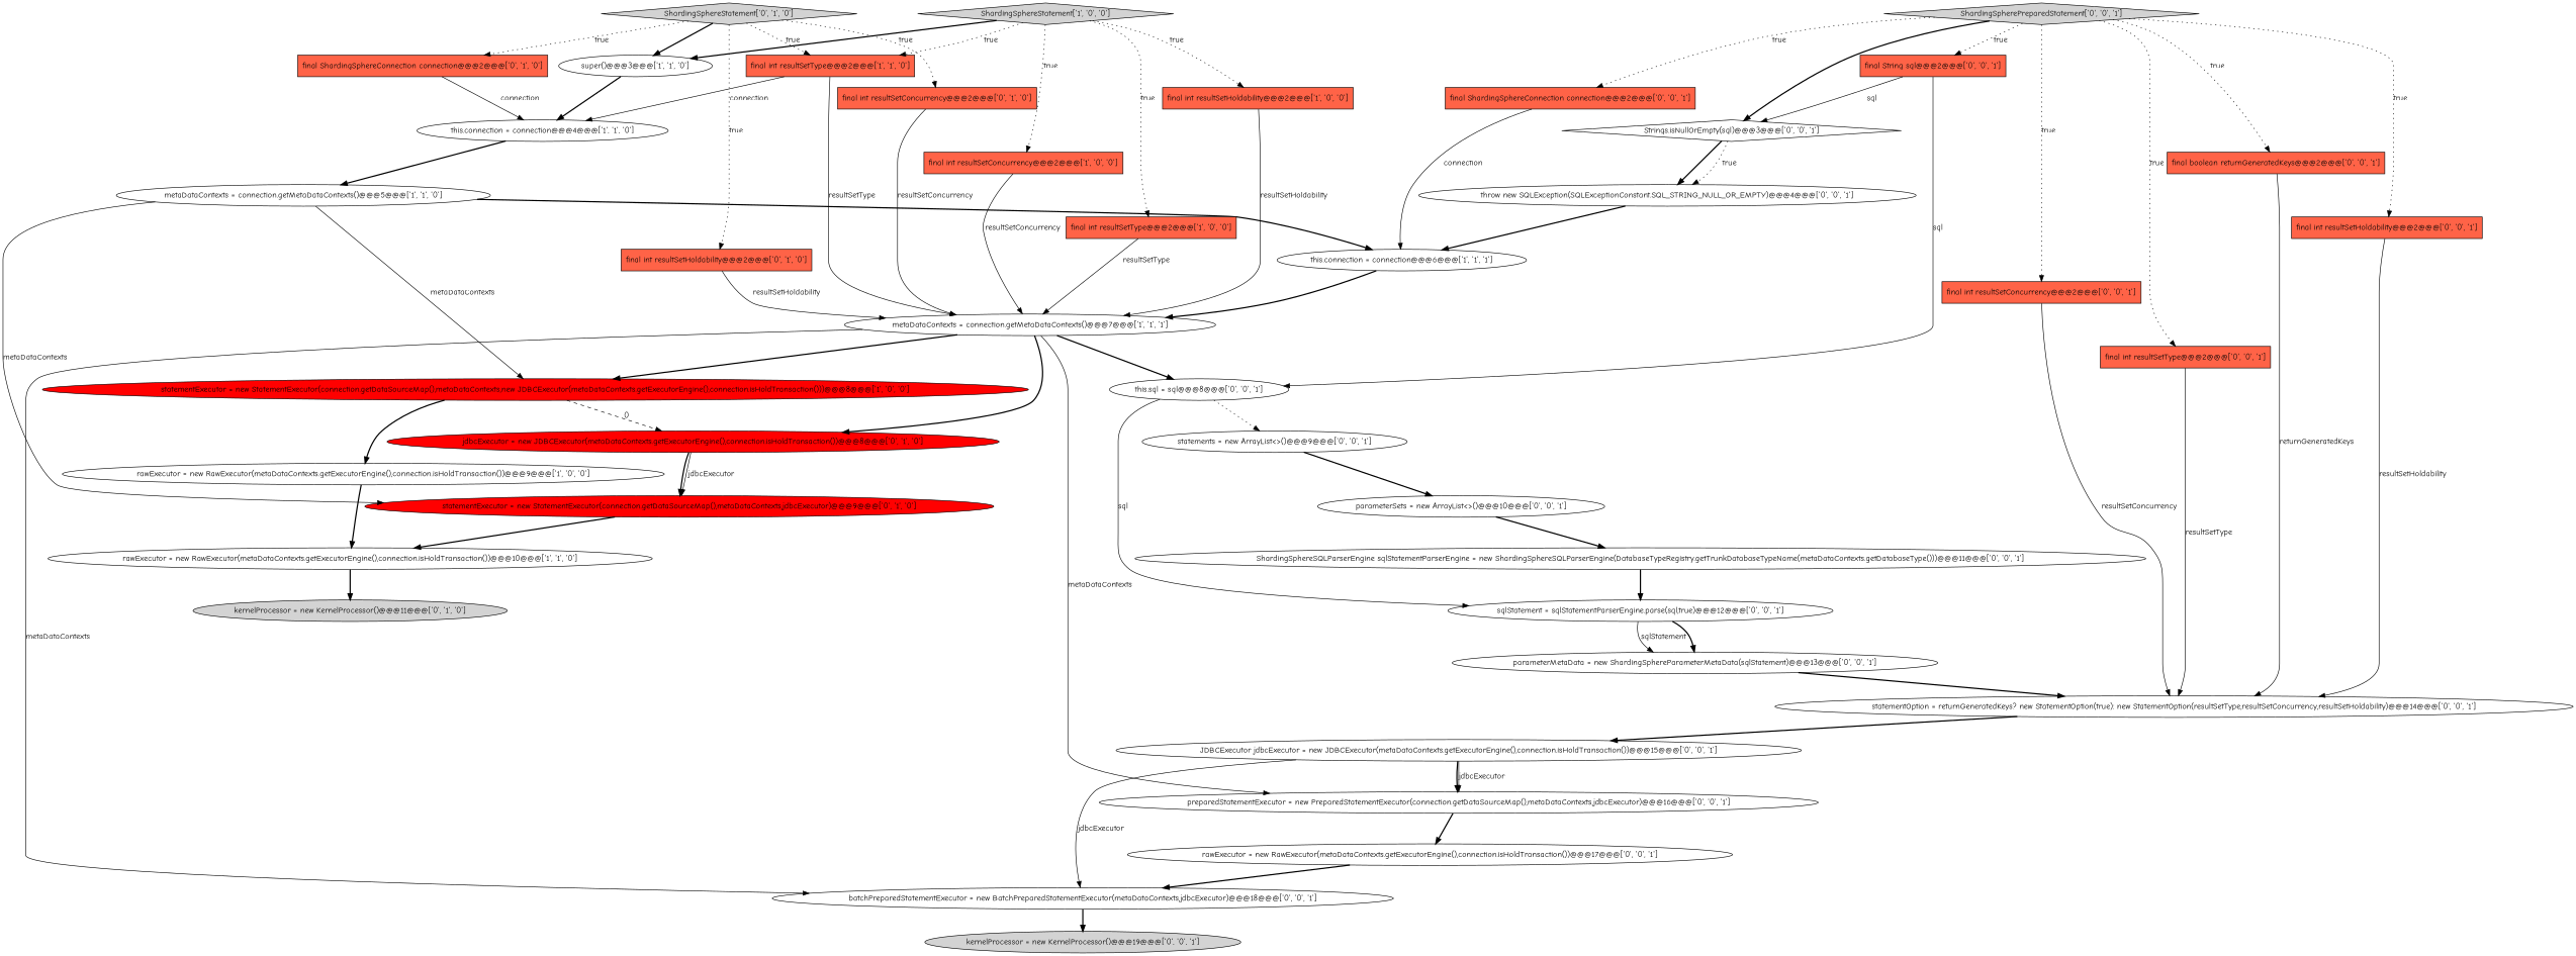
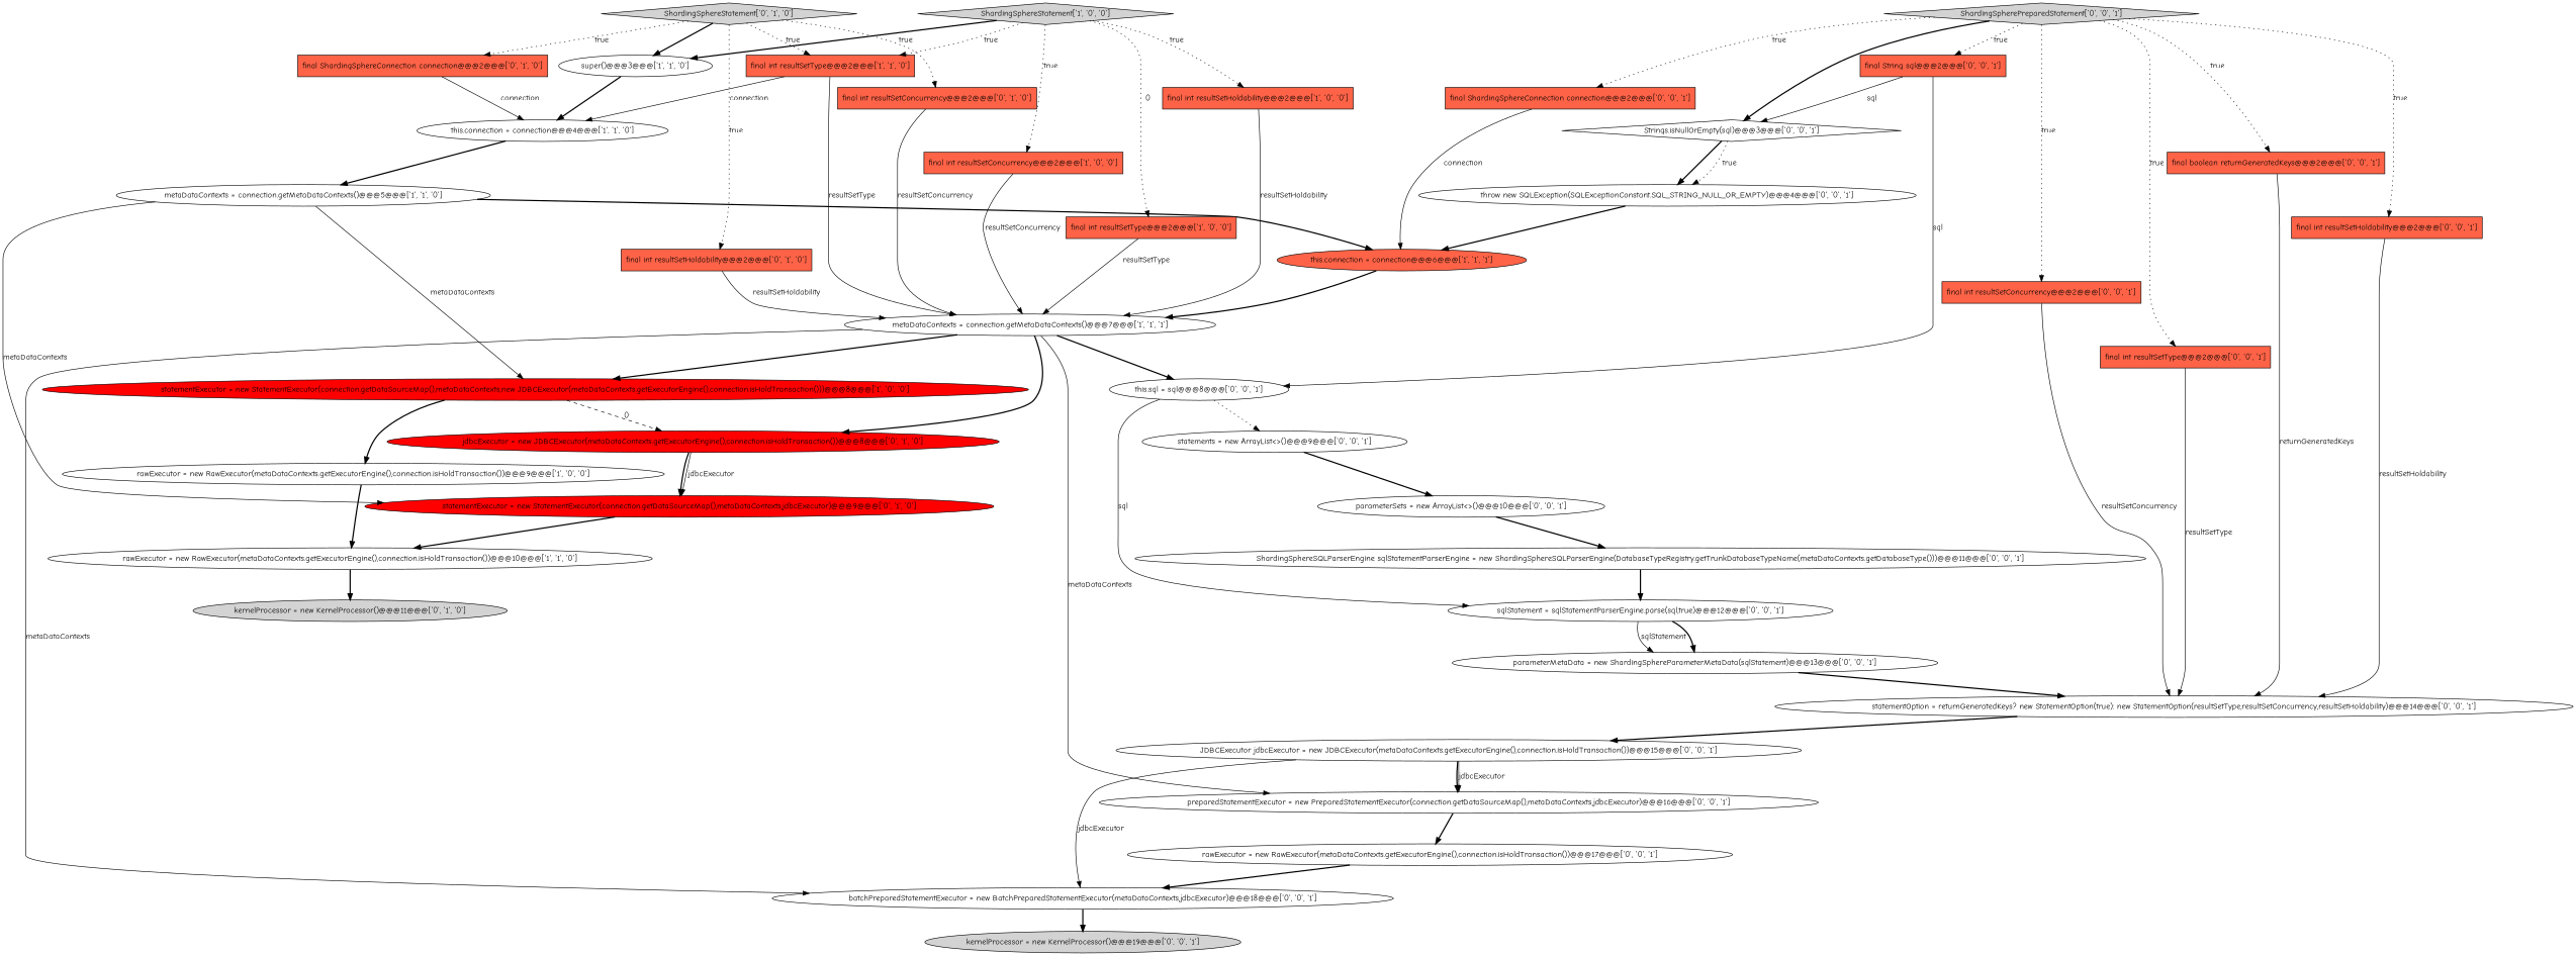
  digraph {
    fontname="Comic Neue"
    node [fillcolor=white fontname="Comic Neue" shape=ellipse style=filled]
    edge [fontname="Comic Neue" style=bold]
    n1 [label="sqlStatement = sqlStatementParserEngine.parse(sql,true)@@@12@@@['0', '0', '1']"]
    n2 [label="parameterMetaData = new ShardingSphereParameterMetaData(sqlStatement)@@@13@@@['0', '0', '1']"]
    n3 [label="statementOption = returnGeneratedKeys? new StatementOption(true): new StatementOption(resultSetType,resultSetConcurrency,resultSetHoldability)@@@14@@@['0', '0', '1']"]
    n4 [fillcolor=tomato label="final int resultSetHoldability@@@2@@@['1', '0', '0']" shape=box]
    n5 [label="metaDataContexts = connection.getMetaDataContexts()@@@7@@@['1', '1', '1']"]
    n6 [fillcolor=red label="jdbcExecutor = new JDBCExecutor(metaDataContexts.getExecutorEngine(),connection.isHoldTransaction())@@@8@@@['0', '1', '0']"]
    n7 [label="batchPreparedStatementExecutor = new BatchPreparedStatementExecutor(metaDataContexts,jdbcExecutor)@@@18@@@['0', '0', '1']"]
    n8 [fillcolor=red label="statementExecutor = new StatementExecutor(connection.getDataSourceMap(),metaDataContexts,new JDBCExecutor(metaDataContexts.getExecutorEngine(),connection.isHoldTransaction()))@@@8@@@['1', '0', '0']"]
    n9 [label="preparedStatementExecutor = new PreparedStatementExecutor(connection.getDataSourceMap(),metaDataContexts,jdbcExecutor)@@@16@@@['0', '0', '1']"]
    n10 [label="this.sql = sql@@@8@@@['0', '0', '1']"]
    n11 [fillcolor=tomato label="final boolean returnGeneratedKeys@@@2@@@['0', '0', '1']" shape=box]
    n12 [label="JDBCExecutor jdbcExecutor = new JDBCExecutor(metaDataContexts.getExecutorEngine(),connection.isHoldTransaction())@@@15@@@['0', '0', '1']"]
    n13 [fillcolor=red label="statementExecutor = new StatementExecutor(connection.getDataSourceMap(),metaDataContexts,jdbcExecutor)@@@9@@@['0', '1', '0']"]
    n14 [fillcolor=lightgray label="kernelProcessor = new KernelProcessor()@@@19@@@['0', '0', '1']"]
    n15 [label="rawExecutor = new RawExecutor(metaDataContexts.getExecutorEngine(),connection.isHoldTransaction())@@@9@@@['1', '0', '0']"]
    n16 [label="rawExecutor = new RawExecutor(metaDataContexts.getExecutorEngine(),connection.isHoldTransaction())@@@17@@@['0', '0', '1']"]
    n17 [label="statements = new ArrayList<>()@@@9@@@['0', '0', '1']"]
    n18 [label="rawExecutor = new RawExecutor(metaDataContexts.getExecutorEngine(),connection.isHoldTransaction())@@@10@@@['1', '1', '0']"]
    n19 [fillcolor=tomato label="final int resultSetHoldability@@@2@@@['0', '0', '1']" shape=box]
    n20 [fillcolor=tomato label="final ShardingSphereConnection connection@@@2@@@['0', '0', '1']" shape=box]
-   n21 [label="this.connection = connection@@@6@@@['1', '1', '1']"]
+   n21 [fillcolor=tomato label="this.connection = connection@@@6@@@['1', '1', '1']"]
    n22 [label="this.connection = connection@@@4@@@['1', '1', '0']"]
    n23 [label="metaDataContexts = connection.getMetaDataContexts()@@@5@@@['1', '1', '0']"]
    n24 [label="Strings.isNullOrEmpty(sql)@@@3@@@['0', '0', '1']" shape=diamond]
    n25 [label="throw new SQLException(SQLExceptionConstant.SQL_STRING_NULL_OR_EMPTY)@@@4@@@['0', '0', '1']"]
    n26 [label="parameterSets = new ArrayList<>()@@@10@@@['0', '0', '1']"]
    n27 [label="ShardingSphereSQLParserEngine sqlStatementParserEngine = new ShardingSphereSQLParserEngine(DatabaseTypeRegistry.getTrunkDatabaseTypeName(metaDataContexts.getDatabaseType()))@@@11@@@['0', '0', '1']"]
    n28 [fillcolor=lightgray label="kernelProcessor = new KernelProcessor()@@@11@@@['0', '1', '0']"]
    n29 [fillcolor=lightgray label="ShardingSpherePreparedStatement['0', '0', '1']" shape=diamond]
    n30 [fillcolor=tomato label="final int resultSetConcurrency@@@2@@@['0', '0', '1']" shape=box]
    n31 [fillcolor=tomato label="final int resultSetType@@@2@@@['0', '0', '1']" shape=box]
    n32 [fillcolor=tomato label="final String sql@@@2@@@['0', '0', '1']" shape=box]
    n33 [fillcolor=tomato label="final ShardingSphereConnection connection@@@2@@@['0', '1', '0']" shape=box]
    n34 [fillcolor=lightgray label="ShardingSphereStatement['1', '0', '0']" shape=diamond]
    n35 [fillcolor=tomato label="final int resultSetType@@@2@@@['1', '1', '0']" shape=box]
    n36 [fillcolor=tomato label="final int resultSetConcurrency@@@2@@@['1', '0', '0']" shape=box]
    n37 [fillcolor=tomato label="final int resultSetType@@@2@@@['1', '0', '0']" shape=box]
    n38 [label="super()@@@3@@@['1', '1', '0']"]
    n39 [fillcolor=tomato label="final int resultSetHoldability@@@2@@@['0', '1', '0']" shape=box]
    n40 [fillcolor=lightgray label="ShardingSphereStatement['0', '1', '0']" shape=diamond]
    n41 [fillcolor=tomato label="final int resultSetConcurrency@@@2@@@['0', '1', '0']" shape=box]
    n1 -> n2 [label=sqlStatement style=solid]
    n1 -> n2
    n2 -> n3
    n3 -> n12
    n4 -> n5 [label=resultSetHoldability style=solid]
    n5 -> n6
    n5 -> n7 [label=metaDataContexts style=solid]
    n5 -> n8
    n5 -> n9 [label=metaDataContexts style=solid]
    n5 -> n10
    n6 -> n13
    n6 -> n13 [label=jdbcExecutor style=solid]
    n7 -> n14
    n8 -> n6 [label=0 style=dashed]
    n8 -> n15
    n9 -> n16
    n10 -> n1 [label=sql style=solid]
    n10 -> n17 [style=dotted]
    n11 -> n3 [label=returnGeneratedKeys style=solid]
    n12 -> n7 [label=jdbcExecutor style=solid]
    n12 -> n9 [label=jdbcExecutor style=solid]
    n12 -> n9
    n13 -> n18
    n15 -> n18
    n16 -> n7
    n17 -> n26
    n18 -> n28
    n19 -> n3 [label=resultSetHoldability style=solid]
    n20 -> n21 [label=connection style=solid]
    n21 -> n5
    n22 -> n23
    n23 -> n8 [label=metaDataContexts style=solid]
    n23 -> n13 [label=metaDataContexts style=solid]
    n23 -> n21
    n24 -> n25
    n24 -> n25 [label=true style=dotted]
    n25 -> n21
    n26 -> n27
    n27 -> n1
    n29 -> n11 [label=true style=dotted]
    n29 -> n19 [label=true style=dotted]
    n29 -> n20 [label=true style=dotted]
    n29 -> n24
    n29 -> n30 [label=true style=dotted]
    n29 -> n31 [label=true style=dotted]
    n29 -> n32 [label=true style=dotted]
    n30 -> n3 [label=resultSetConcurrency style=solid]
    n31 -> n3 [label=resultSetType style=solid]
    n32 -> n10 [label=sql style=solid]
    n32 -> n24 [label=sql style=solid]
    n33 -> n22 [label=connection style=solid]
    n34 -> n4 [label=true style=dotted]
    n34 -> n35 [label=true style=dotted]
    n34 -> n36 [label=true style=dotted]
-   n34 -> n37 [label=true style=dotted]
+   n34 -> n37 [label=0 style=dotted]
    n34 -> n38
    n35 -> n5 [label=resultSetType style=solid]
    n35 -> n22 [label=connection style=solid]
    n36 -> n5 [label=resultSetConcurrency style=solid]
    n37 -> n5 [label=resultSetType style=solid]
    n38 -> n22
    n39 -> n5 [label=resultSetHoldability style=solid]
    n40 -> n33 [label=true style=dotted]
    n40 -> n35 [label=true style=dotted]
    n40 -> n38
    n40 -> n39 [label=true style=dotted]
    n40 -> n41 [label=true style=dotted]
    n41 -> n5 [label=resultSetConcurrency style=solid]
  }
